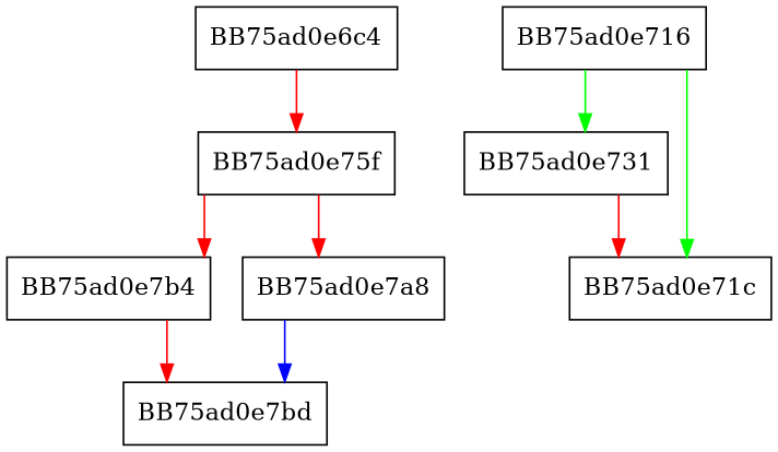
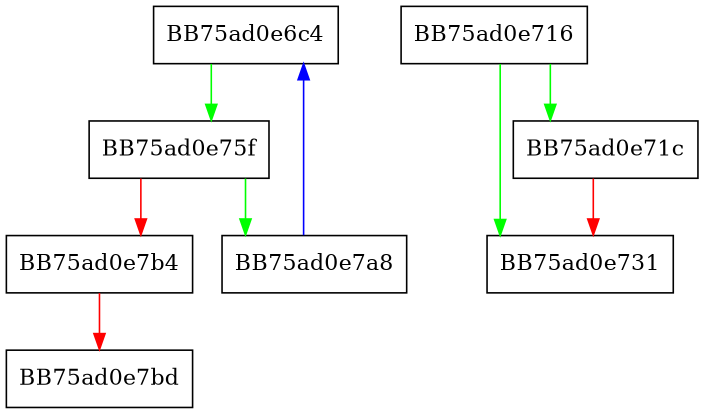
  digraph {
    splines=ortho
    node [shape=box]
    edge [color=red]
    BB75ad0e6c4
    BB75ad0e75f
    BB75ad0e7b4
    BB75ad0e7a8
    BB75ad0e7bd
    BB75ad0e716
    BB75ad0e731
    BB75ad0e71c
-   BB75ad0e6c4 -> BB75ad0e75f
+   BB75ad0e6c4 -> BB75ad0e75f [color=green]
    BB75ad0e75f -> BB75ad0e7b4
-   BB75ad0e75f -> BB75ad0e7a8
+   BB75ad0e75f -> BB75ad0e7a8 [color=green]
    BB75ad0e7b4 -> BB75ad0e7bd
-   BB75ad0e7a8 -> BB75ad0e7bd [color=blue]
+   BB75ad0e7a8 -> BB75ad0e6c4 [color=blue]
    BB75ad0e716 -> BB75ad0e731 [color=green]
    BB75ad0e716 -> BB75ad0e71c [color=green]
-   BB75ad0e731 -> BB75ad0e71c
+   BB75ad0e71c -> BB75ad0e731
  }
